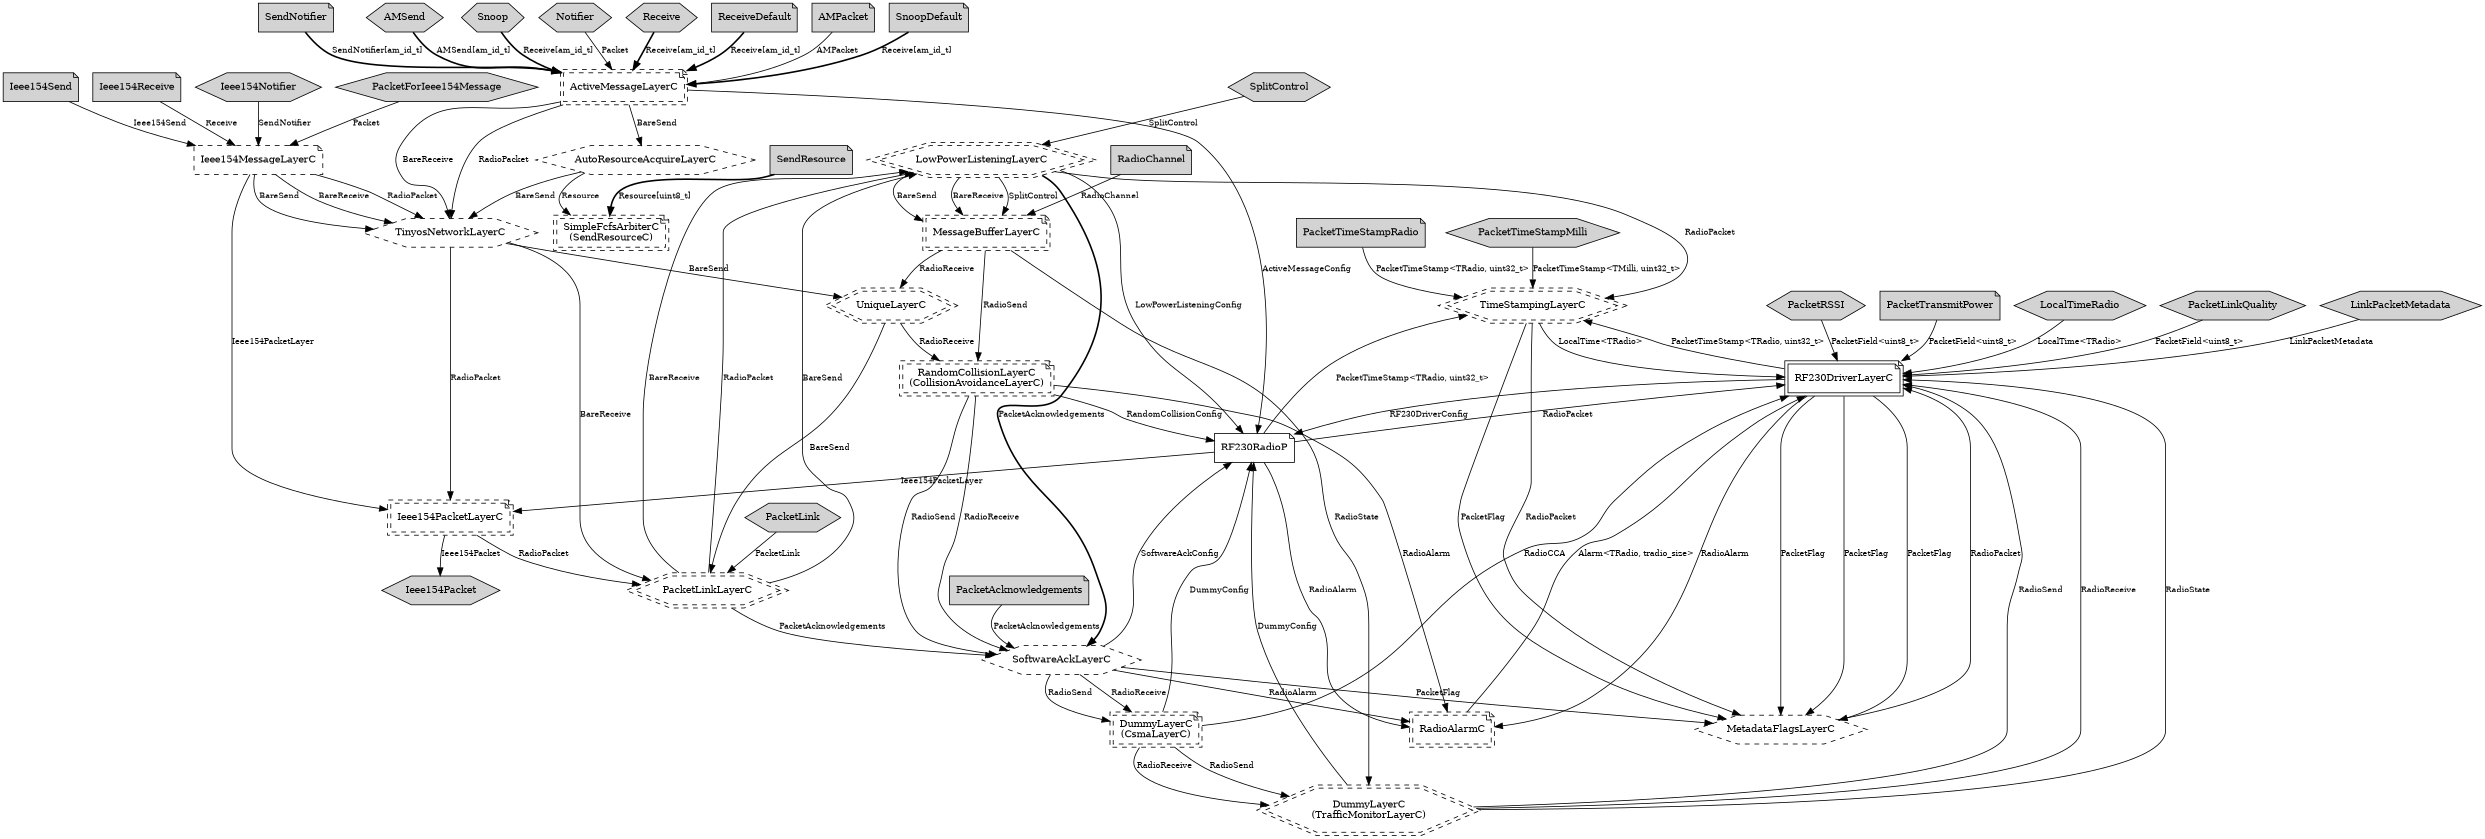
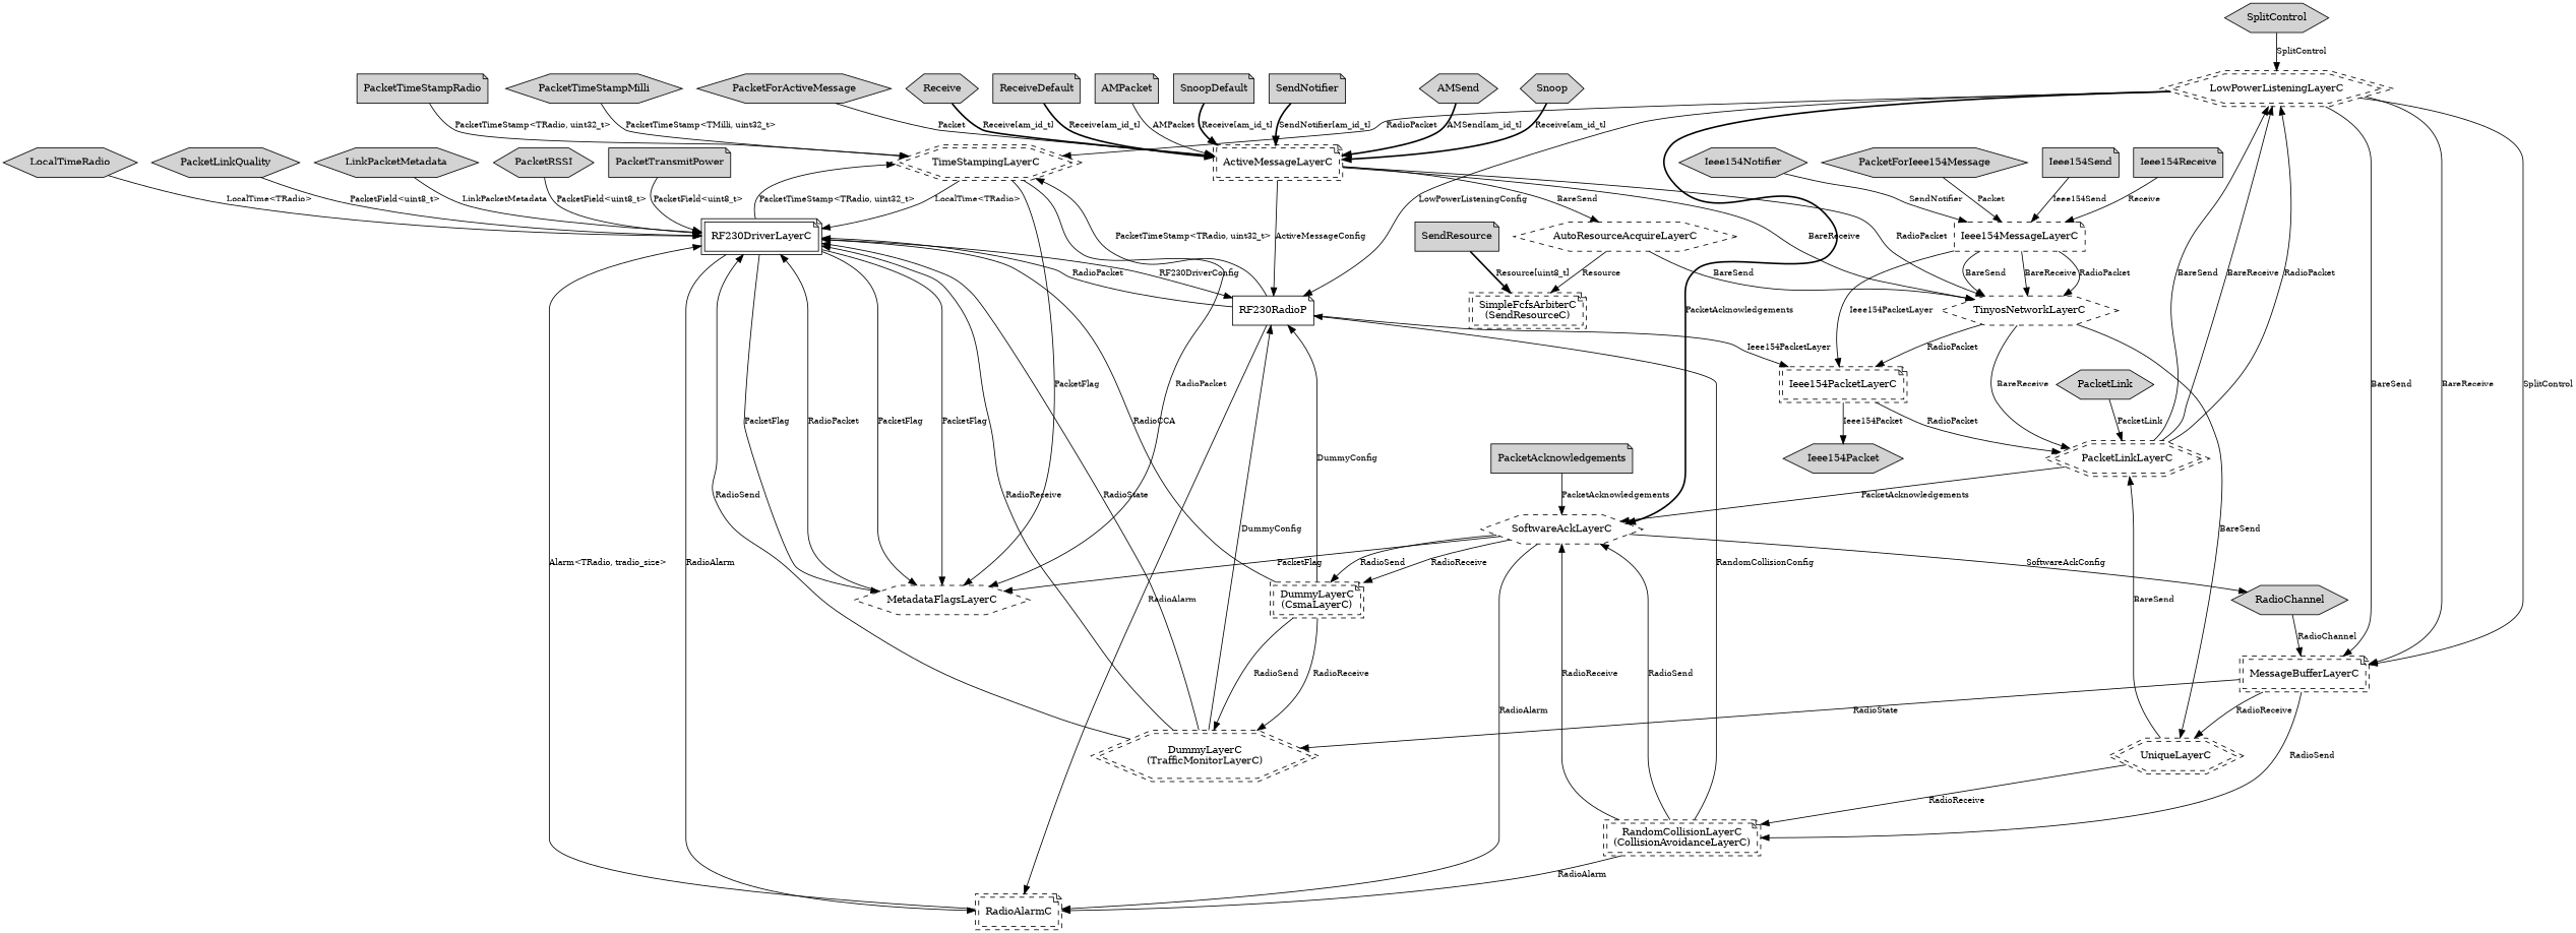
  digraph {
    node [fontsize=12 shape=hexagon style=filled]
    edge [fontsize=10]
    n1 [label=SplitControl]
    n2 [label=LowPowerListeningLayerC peripheries=2 style=dashed]
    n3 [label=TimeStampingLayerC peripheries=2 style=dashed]
    n4 [label=SoftwareAckLayerC style=dashed]
    n5 [label=MessageBufferLayerC peripheries=2 shape=note style=dashed]
    RF230RadioP [shape=note style=""]
    RF230DriverLayerC [peripheries=2 shape=note style=""]
    n8 [label=MetadataFlagsLayerC style=dashed]
    n9 [label=RadioAlarmC peripheries=2 shape=note style=dashed]
    n10 [label="DummyLayerC\n(CsmaLayerC)" peripheries=2 shape=note style=dashed]
    n11 [label=UniqueLayerC peripheries=2 style=dashed]
    n12 [label="RandomCollisionLayerC\n(CollisionAvoidanceLayerC)" peripheries=2 shape=note style=dashed]
    n13 [label="DummyLayerC\n(TrafficMonitorLayerC)" peripheries=2 style=dashed]
    n14 [label=Ieee154PacketLayerC peripheries=2 shape=note style=dashed]
    n15 [label=PacketRSSI]
    n16 [label=Ieee154Notifier]
    n17 [label=Ieee154MessageLayerC shape=note style=dashed]
    n18 [label=TinyosNetworkLayerC style=dashed]
    n19 [label=Ieee154Packet]
    n20 [label=PacketLinkLayerC peripheries=2 style=dashed]
    n21 [label=SendResource shape=note]
    n22 [label="SimpleFcfsArbiterC\n(SendResourceC)" peripheries=2 shape=note style=dashed]
    n23 [label=SendNotifier shape=note]
    n24 [label=ActiveMessageLayerC peripheries=2 shape=note style=dashed]
    n25 [label=AutoResourceAcquireLayerC style=dashed]
    n26 [label=AMSend]
    n27 [label=Snoop]
    n28 [label=PacketForIeee154Message]
    n29 [label=PacketTransmitPower shape=note]
-   n30 [label=Notifier]
+   n30 [label=PacketForActiveMessage]
    n31 [label=Receive]
    n32 [label=PacketTimeStampRadio shape=note]
    n33 [label=LocalTimeRadio]
    n34 [label=PacketLinkQuality]
    n35 [label=PacketAcknowledgements shape=note]
    n36 [label=Ieee154Send shape=note]
    n37 [label=ReceiveDefault shape=note]
    n38 [label=PacketLink]
-   n39 [label=RadioChannel shape=note]
+   n39 [label=RadioChannel]
    n40 [label=AMPacket shape=note]
    n41 [label=PacketTimeStampMilli]
    n42 [label=Ieee154Receive shape=note]
    n43 [label=LinkPacketMetadata]
    n44 [label=SnoopDefault shape=note]
    n1 -> n2 [label=SplitControl]
    n2 -> n3 [label=RadioPacket]
    n2 -> n4 [label=PacketAcknowledgements style=bold]
    n2 -> n5 [label=SplitControl]
    n2 -> n5 [label=BareSend]
    n2 -> n5 [label=BareReceive]
    n2 -> RF230RadioP [label=LowPowerListeningConfig]
    n3 -> RF230DriverLayerC [label="LocalTime<TRadio>"]
    n3 -> n8 [label=RadioPacket]
    n3 -> n8 [label=PacketFlag]
-   n4 -> RF230RadioP [label=SoftwareAckConfig]
+   n4 -> n39 [label=SoftwareAckConfig]
    n4 -> n8 [label=PacketFlag]
    n4 -> n9 [label=RadioAlarm]
    n4 -> n10 [label=RadioSend]
    n4 -> n10 [label=RadioReceive]
    n5 -> n11 [label=RadioReceive]
    n5 -> n12 [label=RadioSend]
    n5 -> n13 [label=RadioState]
    RF230RadioP -> n3 [label="PacketTimeStamp<TRadio, uint32_t>"]
    RF230RadioP -> RF230DriverLayerC [label=RadioPacket]
    RF230RadioP -> n9 [label=RadioAlarm]
    RF230RadioP -> n14 [label=Ieee154PacketLayer]
    RF230DriverLayerC -> n3 [label="PacketTimeStamp<TRadio, uint32_t>"]
    RF230DriverLayerC -> RF230RadioP [label=RF230DriverConfig]
    RF230DriverLayerC -> n8 [label=PacketFlag]
    RF230DriverLayerC -> n8 [label=PacketFlag]
    RF230DriverLayerC -> n8 [label=PacketFlag]
    RF230DriverLayerC -> n9 [label=RadioAlarm]
    n8 -> RF230DriverLayerC [label=RadioPacket]
    n9 -> RF230DriverLayerC [label="Alarm<TRadio, tradio_size>"]
    n10 -> RF230RadioP [label=DummyConfig]
    n10 -> RF230DriverLayerC [label=RadioCCA]
    n10 -> n13 [label=RadioSend]
    n10 -> n13 [label=RadioReceive]
    n11 -> n12 [label=RadioReceive]
    n11 -> n20 [label=BareSend]
    n12 -> n4 [label=RadioSend]
    n12 -> n4 [label=RadioReceive]
    n12 -> RF230RadioP [label=RandomCollisionConfig]
    n12 -> n9 [label=RadioAlarm]
    n13 -> RF230RadioP [label=DummyConfig]
    n13 -> RF230DriverLayerC [label=RadioSend]
    n13 -> RF230DriverLayerC [label=RadioReceive]
    n13 -> RF230DriverLayerC [label=RadioState]
    n14 -> n19 [label=Ieee154Packet]
    n14 -> n20 [label=RadioPacket]
    n15 -> RF230DriverLayerC [label="PacketField<uint8_t>"]
    n16 -> n17 [label=SendNotifier]
    n17 -> n14 [label=Ieee154PacketLayer]
    n17 -> n18 [label=BareSend]
    n17 -> n18 [label=BareReceive]
    n17 -> n18 [label=RadioPacket]
    n18 -> n11 [label=BareSend]
    n18 -> n14 [label=RadioPacket]
    n18 -> n20 [label=BareReceive]
    n20 -> n2 [label=BareSend]
    n20 -> n2 [label=BareReceive]
    n20 -> n2 [label=RadioPacket]
    n20 -> n4 [label=PacketAcknowledgements]
    n21 -> n22 [label="Resource[uint8_t]" style=bold]
    n23 -> n24 [label="SendNotifier[am_id_t]" style=bold]
    n24 -> RF230RadioP [label=ActiveMessageConfig]
    n24 -> n18 [label=BareReceive]
    n24 -> n18 [label=RadioPacket]
    n24 -> n25 [label=BareSend]
    n25 -> n18 [label=BareSend]
    n25 -> n22 [label=Resource]
    n26 -> n24 [label="AMSend[am_id_t]" style=bold]
    n27 -> n24 [label="Receive[am_id_t]" style=bold]
    n28 -> n17 [label=Packet]
    n29 -> RF230DriverLayerC [label="PacketField<uint8_t>"]
    n30 -> n24 [label=Packet]
    n31 -> n24 [label="Receive[am_id_t]" style=bold]
    n32 -> n3 [label="PacketTimeStamp<TRadio, uint32_t>"]
    n33 -> RF230DriverLayerC [label="LocalTime<TRadio>"]
    n34 -> RF230DriverLayerC [label="PacketField<uint8_t>"]
    n35 -> n4 [label=PacketAcknowledgements]
    n36 -> n17 [label=Ieee154Send]
    n37 -> n24 [label="Receive[am_id_t]" style=bold]
    n38 -> n20 [label=PacketLink]
    n39 -> n5 [label=RadioChannel]
    n40 -> n24 [label=AMPacket]
    n41 -> n3 [label="PacketTimeStamp<TMilli, uint32_t>"]
    n42 -> n17 [label=Receive]
    n43 -> RF230DriverLayerC [label=LinkPacketMetadata]
    n44 -> n24 [label="Receive[am_id_t]" style=bold]
  }
